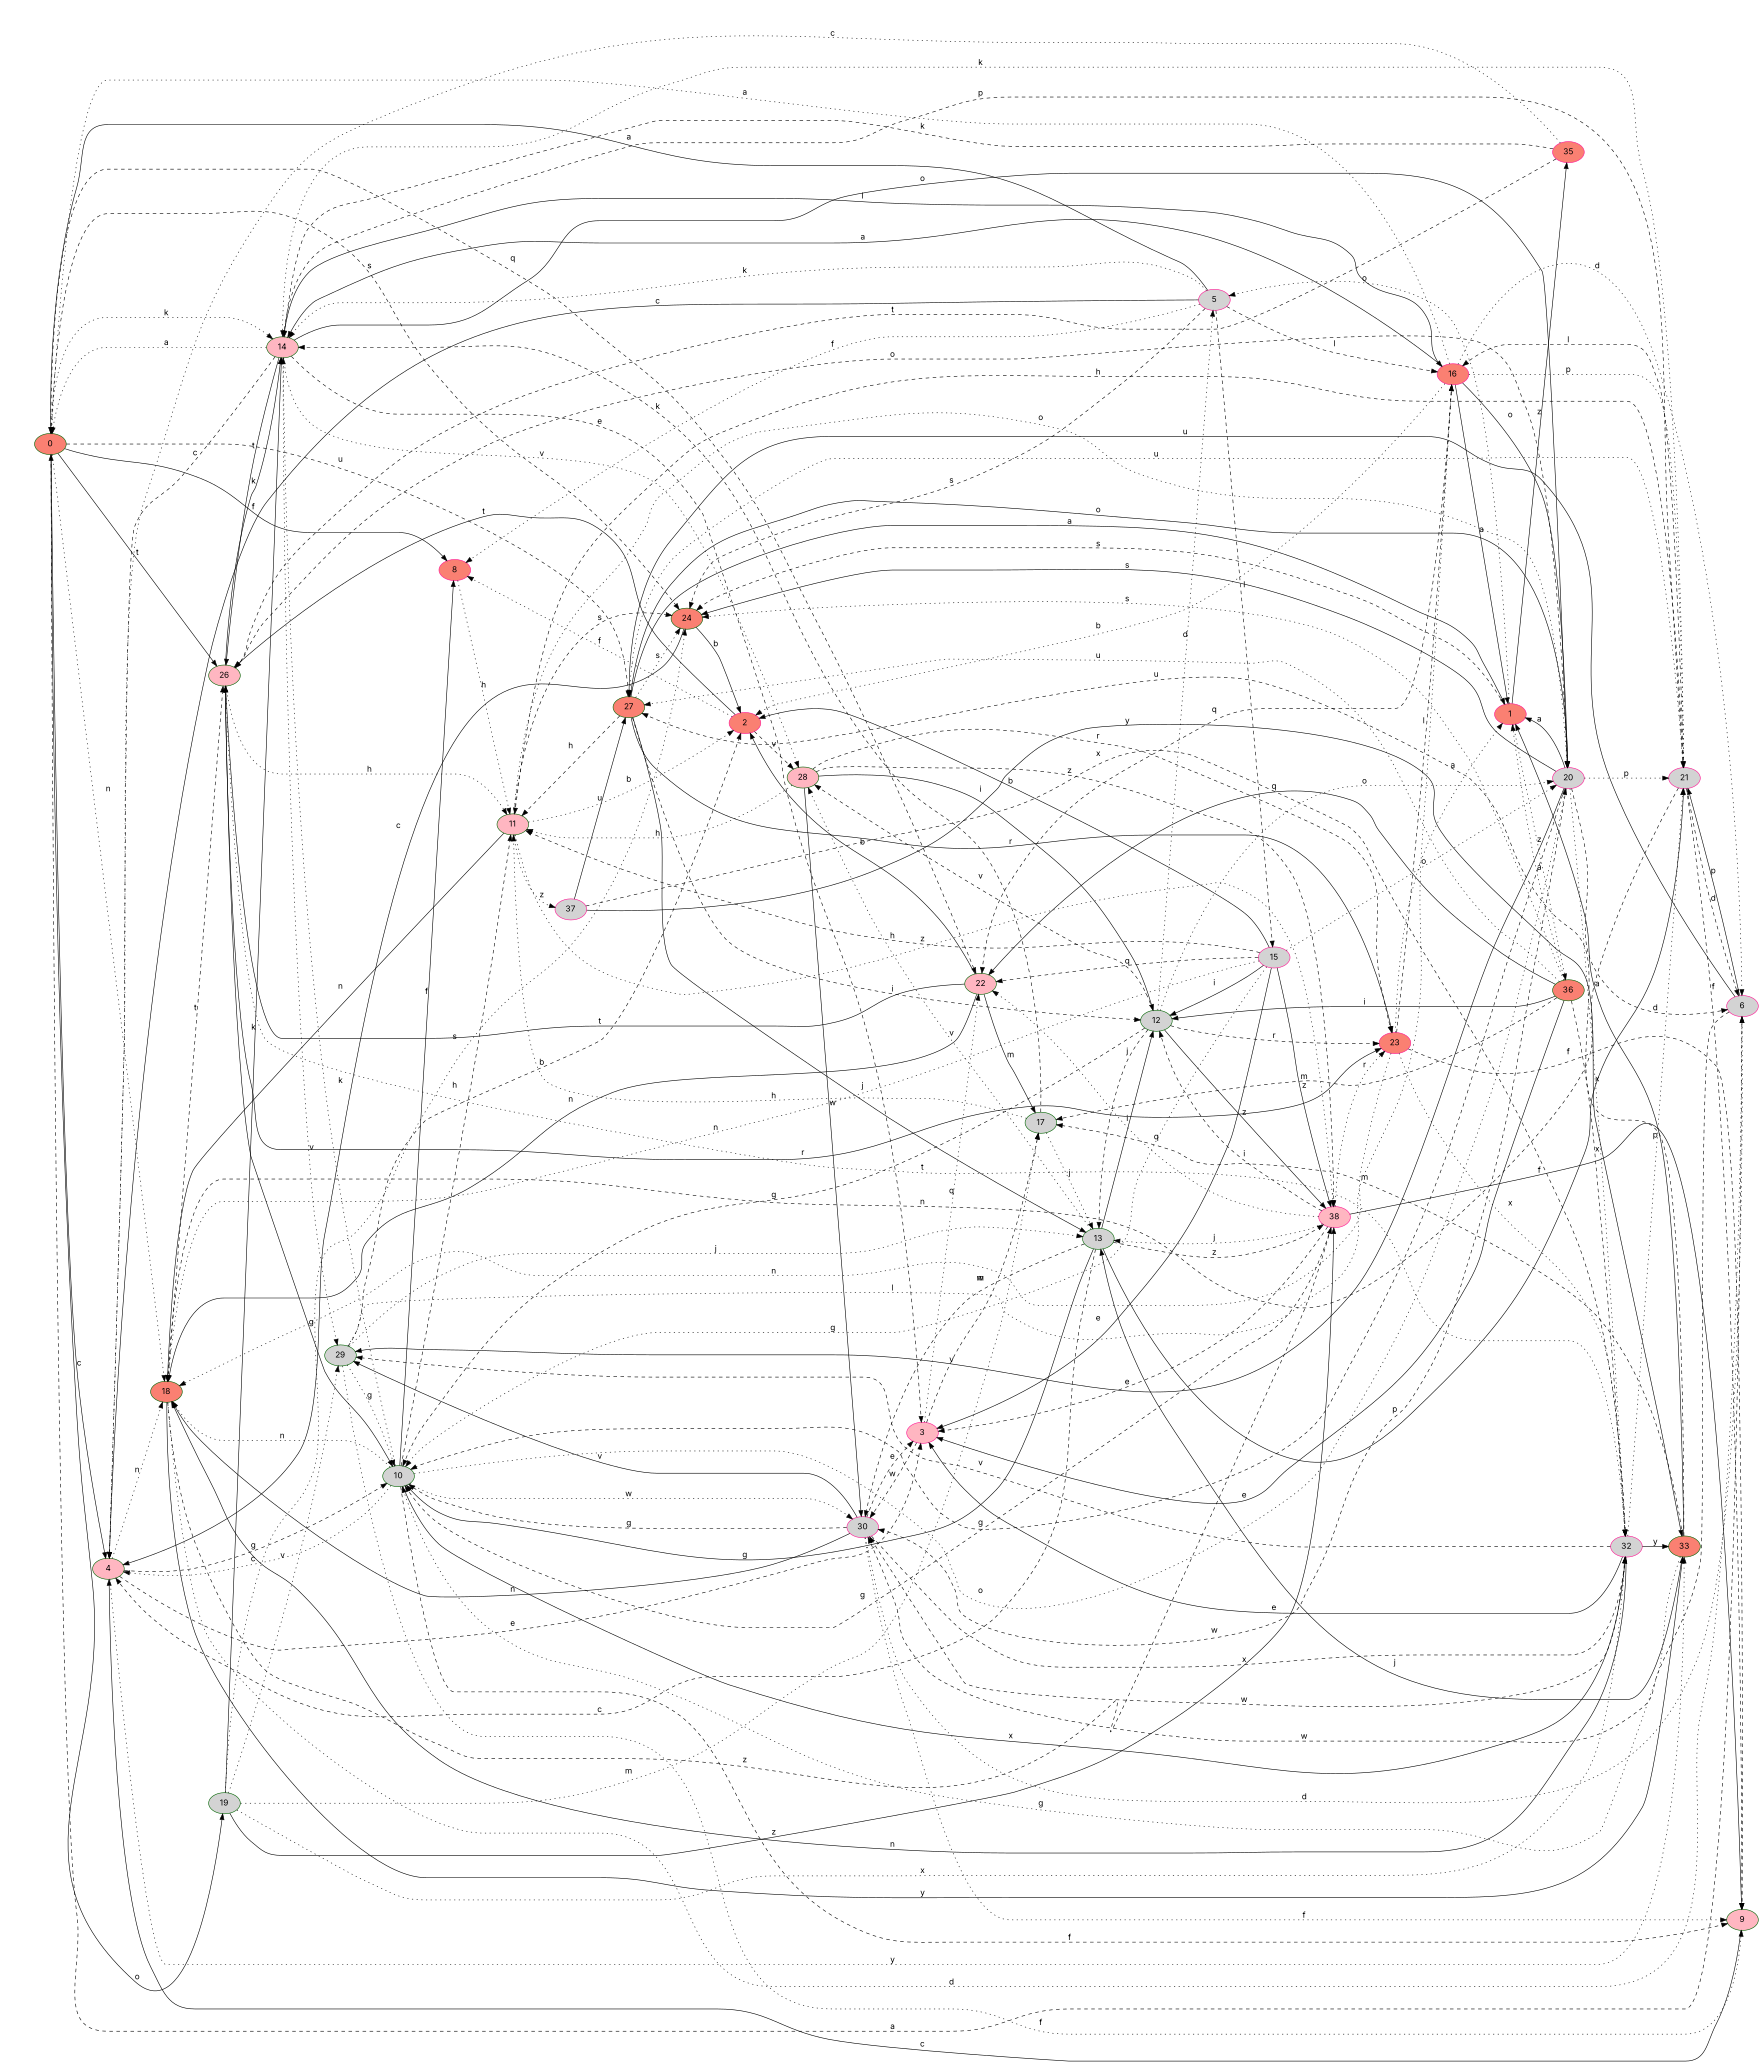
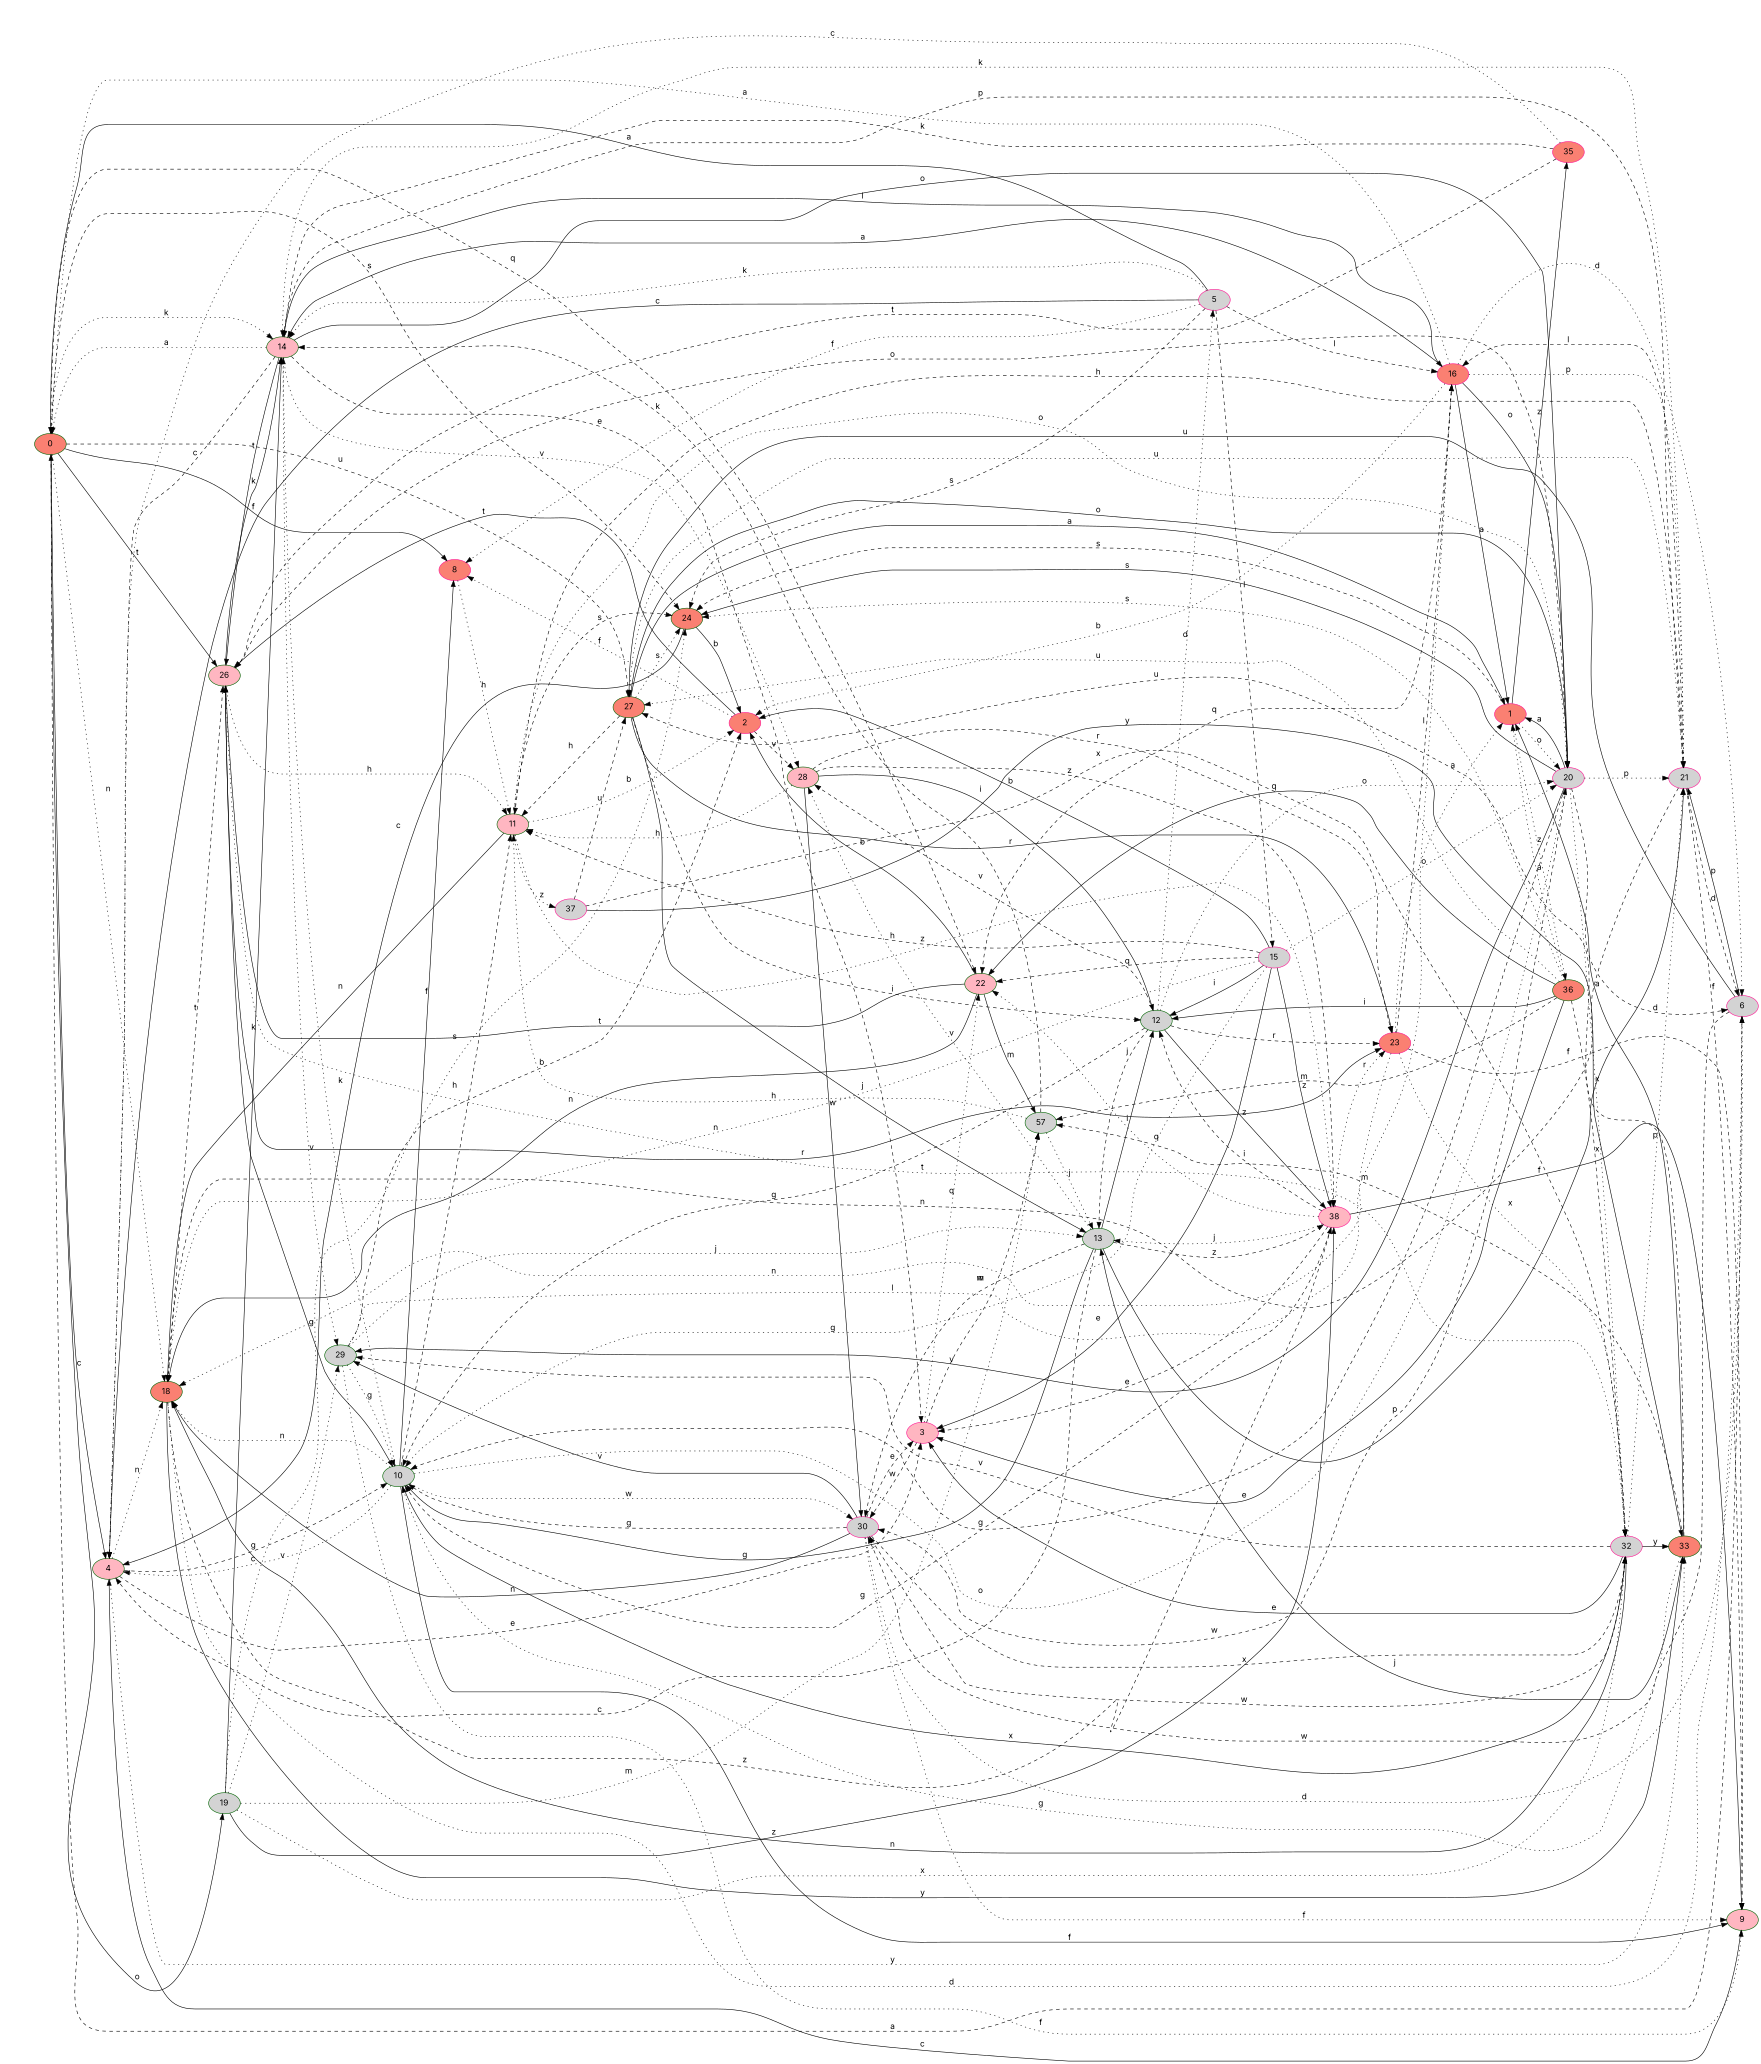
  strict digraph {
    fontname=Inter
    rankdir=LR
    node [color=darkgreen fillcolor=lightgrey fontname=Inter style=filled]
    edge [fontname=Inter style=dotted]
    0 [fillcolor=salmon]
    4 [fillcolor=lightpink]
    8 [color=deeppink fillcolor=salmon]
    14 [fillcolor=lightpink]
    18 [fillcolor=salmon]
    19
    22 [fillcolor=lightpink]
    24 [fillcolor=salmon]
    26 [fillcolor=lightpink]
    27 [fillcolor=salmon]
    n11 [color=deeppink fillcolor=lightpink label=3]
    10
    33 [fillcolor=salmon]
    11 [fillcolor=lightpink]
    20 [color=deeppink]
    28 [fillcolor=lightpink]
    16 [color=deeppink fillcolor=salmon]
    21 [color=deeppink]
    29
    6 [color=deeppink]
    38 [color=deeppink fillcolor=lightpink]
-   17
+   17 [label=57]
    32 [color=deeppink]
    2 [color=deeppink fillcolor=salmon]
    23 [color=deeppink fillcolor=salmon]
    1 [color=deeppink fillcolor=salmon]
    12
    13
    35 [color=deeppink fillcolor=salmon]
    36 [fillcolor=salmon]
    30 [color=deeppink]
    9 [fillcolor=lightpink]
    5 [color=deeppink]
    15 [color=deeppink]
    37 [color=deeppink]
    0 -> 4 [label=c style=solid]
    0 -> 8 [label=f style=solid]
    0 -> 14 [label=k]
    0 -> 18 [label=n]
    0 -> 19 [label=o style=solid]
    0 -> 22 [label=q style=dashed]
    0 -> 24 [label=s style=dashed]
    0 -> 26 [label=t style=solid]
    0 -> 27 [label=u style=dashed]
    4 -> 18 [label=n]
    4 -> n11 [label=e style=dashed]
    4 -> 10 [label=g style=dashed]
    4 -> 33 [label=y]
    8 -> 11 [label=h]
    14 -> 0 [label=a]
    14 -> 4 [label=c style=dashed]
    14 -> 26 [label=t style=solid]
    14 -> n11 [label=e style=dashed]
    14 -> 20 [label=o style=solid]
    14 -> 28 [label=v]
    14 -> 16 [label=l style=solid]
    14 -> 21 [label=p style=dashed]
    14 -> 29 [label=v]
    18 -> 26 [label=t style=dashed]
    18 -> 33 [label=y style=solid]
    18 -> 6 [label=d]
    18 -> 38 [label=z style=dashed]
    19 -> 14 [label=k style=solid]
    19 -> 24 [label=s]
    19 -> 29 [label=v]
    19 -> 38 [label=z style=solid]
    19 -> 17 [label=m]
    19 -> 32 [label=x]
    22 -> 18 [label=n style=solid]
    22 -> 26 [label=t style=solid]
    22 -> 17 [label=m style=solid]
    22 -> 2 [label=b style=solid]
    24 -> 4 [label=c style=solid]
    24 -> 2 [label=b style=solid]
    26 -> 14 [label=k style=solid]
    26 -> 10 [label=g style=solid]
    26 -> 11 [label=h]
    26 -> 20 [label=o style=dashed]
    26 -> 23 [label=r style=solid]
    27 -> 24 [label=s]
    27 -> 11 [label=h style=dashed]
    27 -> 20 [label=o style=solid]
    27 -> 23 [label=r style=solid]
    27 -> 1 [label=a style=solid]
    27 -> 12 [label=i style=dashed]
    27 -> 13 [label=j style=solid]
    n11 -> 22 [label=q]
    n11 -> 17 [label=m style=dashed]
    n11 -> 30 [label=w style=dashed]
    10 -> 4 [label=c]
    10 -> 8 [label=f style=solid]
    10 -> 14 [label=k]
    10 -> 18 [label=n]
    10 -> 11 [label=h style=dashed]
    10 -> 20 [label=o]
    10 -> 32 [label=x style=solid]
    10 -> 30 [label=w]
-   10 -> 9 [label=f style=dashed]
+   10 -> 9 [label=f style=solid]
    33 -> 27 [label=u style=dashed]
    33 -> 10 [label=g]
    33 -> 17 [label=m style=dashed]
    33 -> 1 [label=a style=solid]
    33 -> 13 [label=j style=solid]
    11 -> 18 [label=n style=solid]
    11 -> 24 [label=s style=dashed]
    11 -> 20 [label=o]
    11 -> 38 [label=z]
    11 -> 2 [label=b]
    11 -> 37 [label=z]
    20 -> 24 [label=s style=solid]
    20 -> 10 [label=g style=dashed]
    20 -> 21 [label=p]
    20 -> 29 [label=v style=solid]
    20 -> 6 [label=d style=dashed]
    20 -> 32 [label=x]
    20 -> 1 [label=a style=solid]
    20 -> 30 [label=w style=dashed]
    28 -> 11 [label=h]
    28 -> 38 [label=z style=dashed]
    28 -> 23 [label=r style=dashed]
    28 -> 12 [label=i style=solid]
    28 -> 30 [label=w style=solid]
    16 -> 0 [label=a]
    16 -> 14 [label=a style=solid]
    16 -> 22 [label=q style=dashed]
    16 -> 20 [label=o style=solid]
    16 -> 21 [label=p]
    16 -> 6 [label=d]
    16 -> 2 [label=b]
    16 -> 1 [label=a style=solid]
    21 -> 14 [label=k]
    21 -> 18 [label=n style=dashed]
    21 -> 27 [label=u]
    21 -> 11 [label=h style=dashed]
    21 -> 16 [label=l style=dashed]
    21 -> 6 [label=d style=dashed]
    21 -> 9 [label=f style=dashed]
    29 -> 10 [label=g]
    29 -> 16 [label=l]
    29 -> 2 [label=b style=dashed]
    29 -> 13 [label=j]
    29 -> 9 [label=f]
    6 -> 0 [label=a style=dashed]
    6 -> 27 [label=u style=solid]
    6 -> 21 [label=p style=solid]
    6 -> 30 [label=w style=dashed]
    38 -> 22 [label=q]
    38 -> n11 [label=e style=dashed]
    38 -> 10 [label=g style=dashed]
    38 -> 23 [label=r]
    38 -> 12 [label=i style=dashed]
    38 -> 13 [label=j]
    38 -> 9 [label=f style=solid]
    17 -> 14 [label=k style=dashed]
    17 -> 11 [label=h]
    17 -> 13 [label=j]
    32 -> 18 [label=n style=solid]
    32 -> 26 [label=t]
    32 -> n11 [label=e style=solid]
    32 -> 33 [label=y style=solid]
    32 -> 21 [label=p]
    32 -> 29 [label=v style=dashed]
    32 -> 30 [label=w style=dashed]
    2 -> 8 [label=f]
    2 -> 26 [label=t style=solid]
    2 -> 28 [label=v style=dashed]
    23 -> 18 [label=n]
    23 -> 16 [label=l style=dashed]
    23 -> 32 [label=x]
    23 -> 1 [label=a]
    23 -> 9 [label=f style=dashed]
    1 -> 24 [label=s style=dashed]
-   1 -> 5 [label=o]
+   1 -> 20 [label=o]
    1 -> 35 [label=z style=solid]
    1 -> 36 [label=z]
    12 -> 10 [label=g style=dashed]
    12 -> 20 [label=o]
    12 -> 28 [label=v style=dashed]
    12 -> 38 [label=z style=solid]
    12 -> 23 [label=r style=dashed]
    12 -> 13 [label=j style=dashed]
    12 -> 5 [label=d]
    13 -> 4 [label=c style=dashed]
    13 -> 10 [label=g style=solid]
    13 -> 28 [label=v]
    13 -> 21 [label=p style=solid]
    13 -> 38 [label=z style=dashed]
    13 -> 12 [label=i style=solid]
    13 -> 30 [label=w style=dashed]
    35 -> 4 [label=c]
    35 -> 14 [label=k style=dashed]
    35 -> 26 [label=t style=dashed]
    36 -> 22 [label=q style=solid]
    36 -> 24 [label=s]
    36 -> 27 [label=u]
    36 -> n11 [label=e style=solid]
    36 -> 17 [label=m style=dashed]
    36 -> 32 [label=x style=dashed]
    36 -> 1 [label=a]
    36 -> 12 [label=i style=solid]
    30 -> 18 [label=n style=solid]
    30 -> n11 [label=e style=dashed]
    30 -> 10 [label=g style=dashed]
    30 -> 29 [label=v style=solid]
    30 -> 6 [label=d]
    30 -> 32 [label=x style=dashed]
    30 -> 9 [label=f]
    9 -> 4 [label=c style=solid]
    5 -> 0 [label=a style=solid]
    5 -> 4 [label=c style=solid]
    5 -> 8 [label=f]
    5 -> 14 [label=k]
    5 -> 24 [label=s style=dashed]
    5 -> 16 [label=l style=dashed]
    5 -> 15 [label=l style=dashed]
    15 -> 18 [label=n]
    15 -> 22 [label=q style=dashed]
    15 -> n11 [label=e style=solid]
    15 -> 10 [label=g]
    15 -> 11 [label=h style=dashed]
    15 -> 20 [label=o]
    15 -> 38 [label=z style=solid]
    15 -> 2 [label=b style=solid]
    15 -> 12 [label=i style=solid]
-   37 -> 27 [label=u style=solid]
+   37 -> 27 [label=u style=dashed]
    37 -> 33 [label=y style=solid]
    37 -> 32 [label=x style=dashed]
  }
